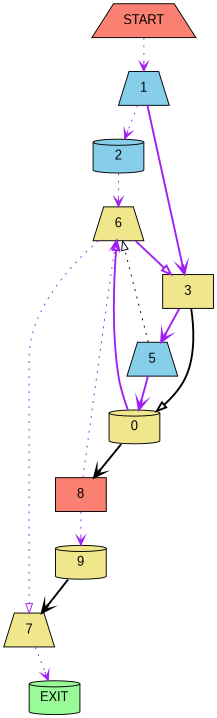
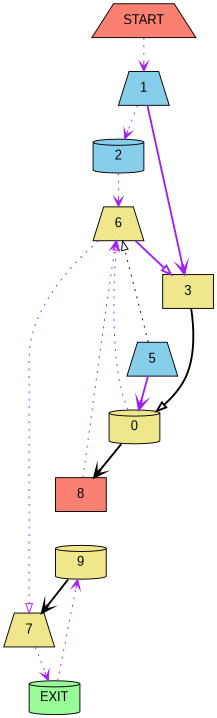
  digraph {
    fontname="Liberation Sans"
    node [fillcolor=khaki fontname="Liberation Sans" shape=trapezium style=filled]
    edge [arrowhead=vee color=purple fontname="Liberation Sans" style=dotted]
    n1 [fillcolor=salmon label=START]
    1 [fillcolor=skyblue]
    2 [fillcolor=skyblue shape=cylinder]
    3 [shape=box]
    n5 [fillcolor=palegreen label=EXIT shape=cylinder]
    6
    n7 [label=0 shape=cylinder]
    5 [fillcolor=skyblue]
    7
    8 [fillcolor=salmon shape=box]
    9 [shape=cylinder]
    n1 -> 1
    1 -> 2
    1 -> 3 [style=bold]
    2 -> 6
    3 -> n7 [arrowhead=onormal color=black style=bold]
-   3 -> 5 [style=bold]
    6 -> 3 [arrowhead=onormal style=bold]
    6 -> 7 [arrowhead=onormal]
-   n7 -> 6 [arrowhead=onormal style=bold]
+   n7 -> 6 [arrowhead=onormal]
    n7 -> 8 [color=black style=bold]
    5 -> 6 [arrowhead=onormal color=black]
    5 -> n7 [style=bold]
    7 -> n5
    8 -> 6
-   8 -> 9
+   n5 -> 9
    9 -> 7 [color=black style=bold]
  }
